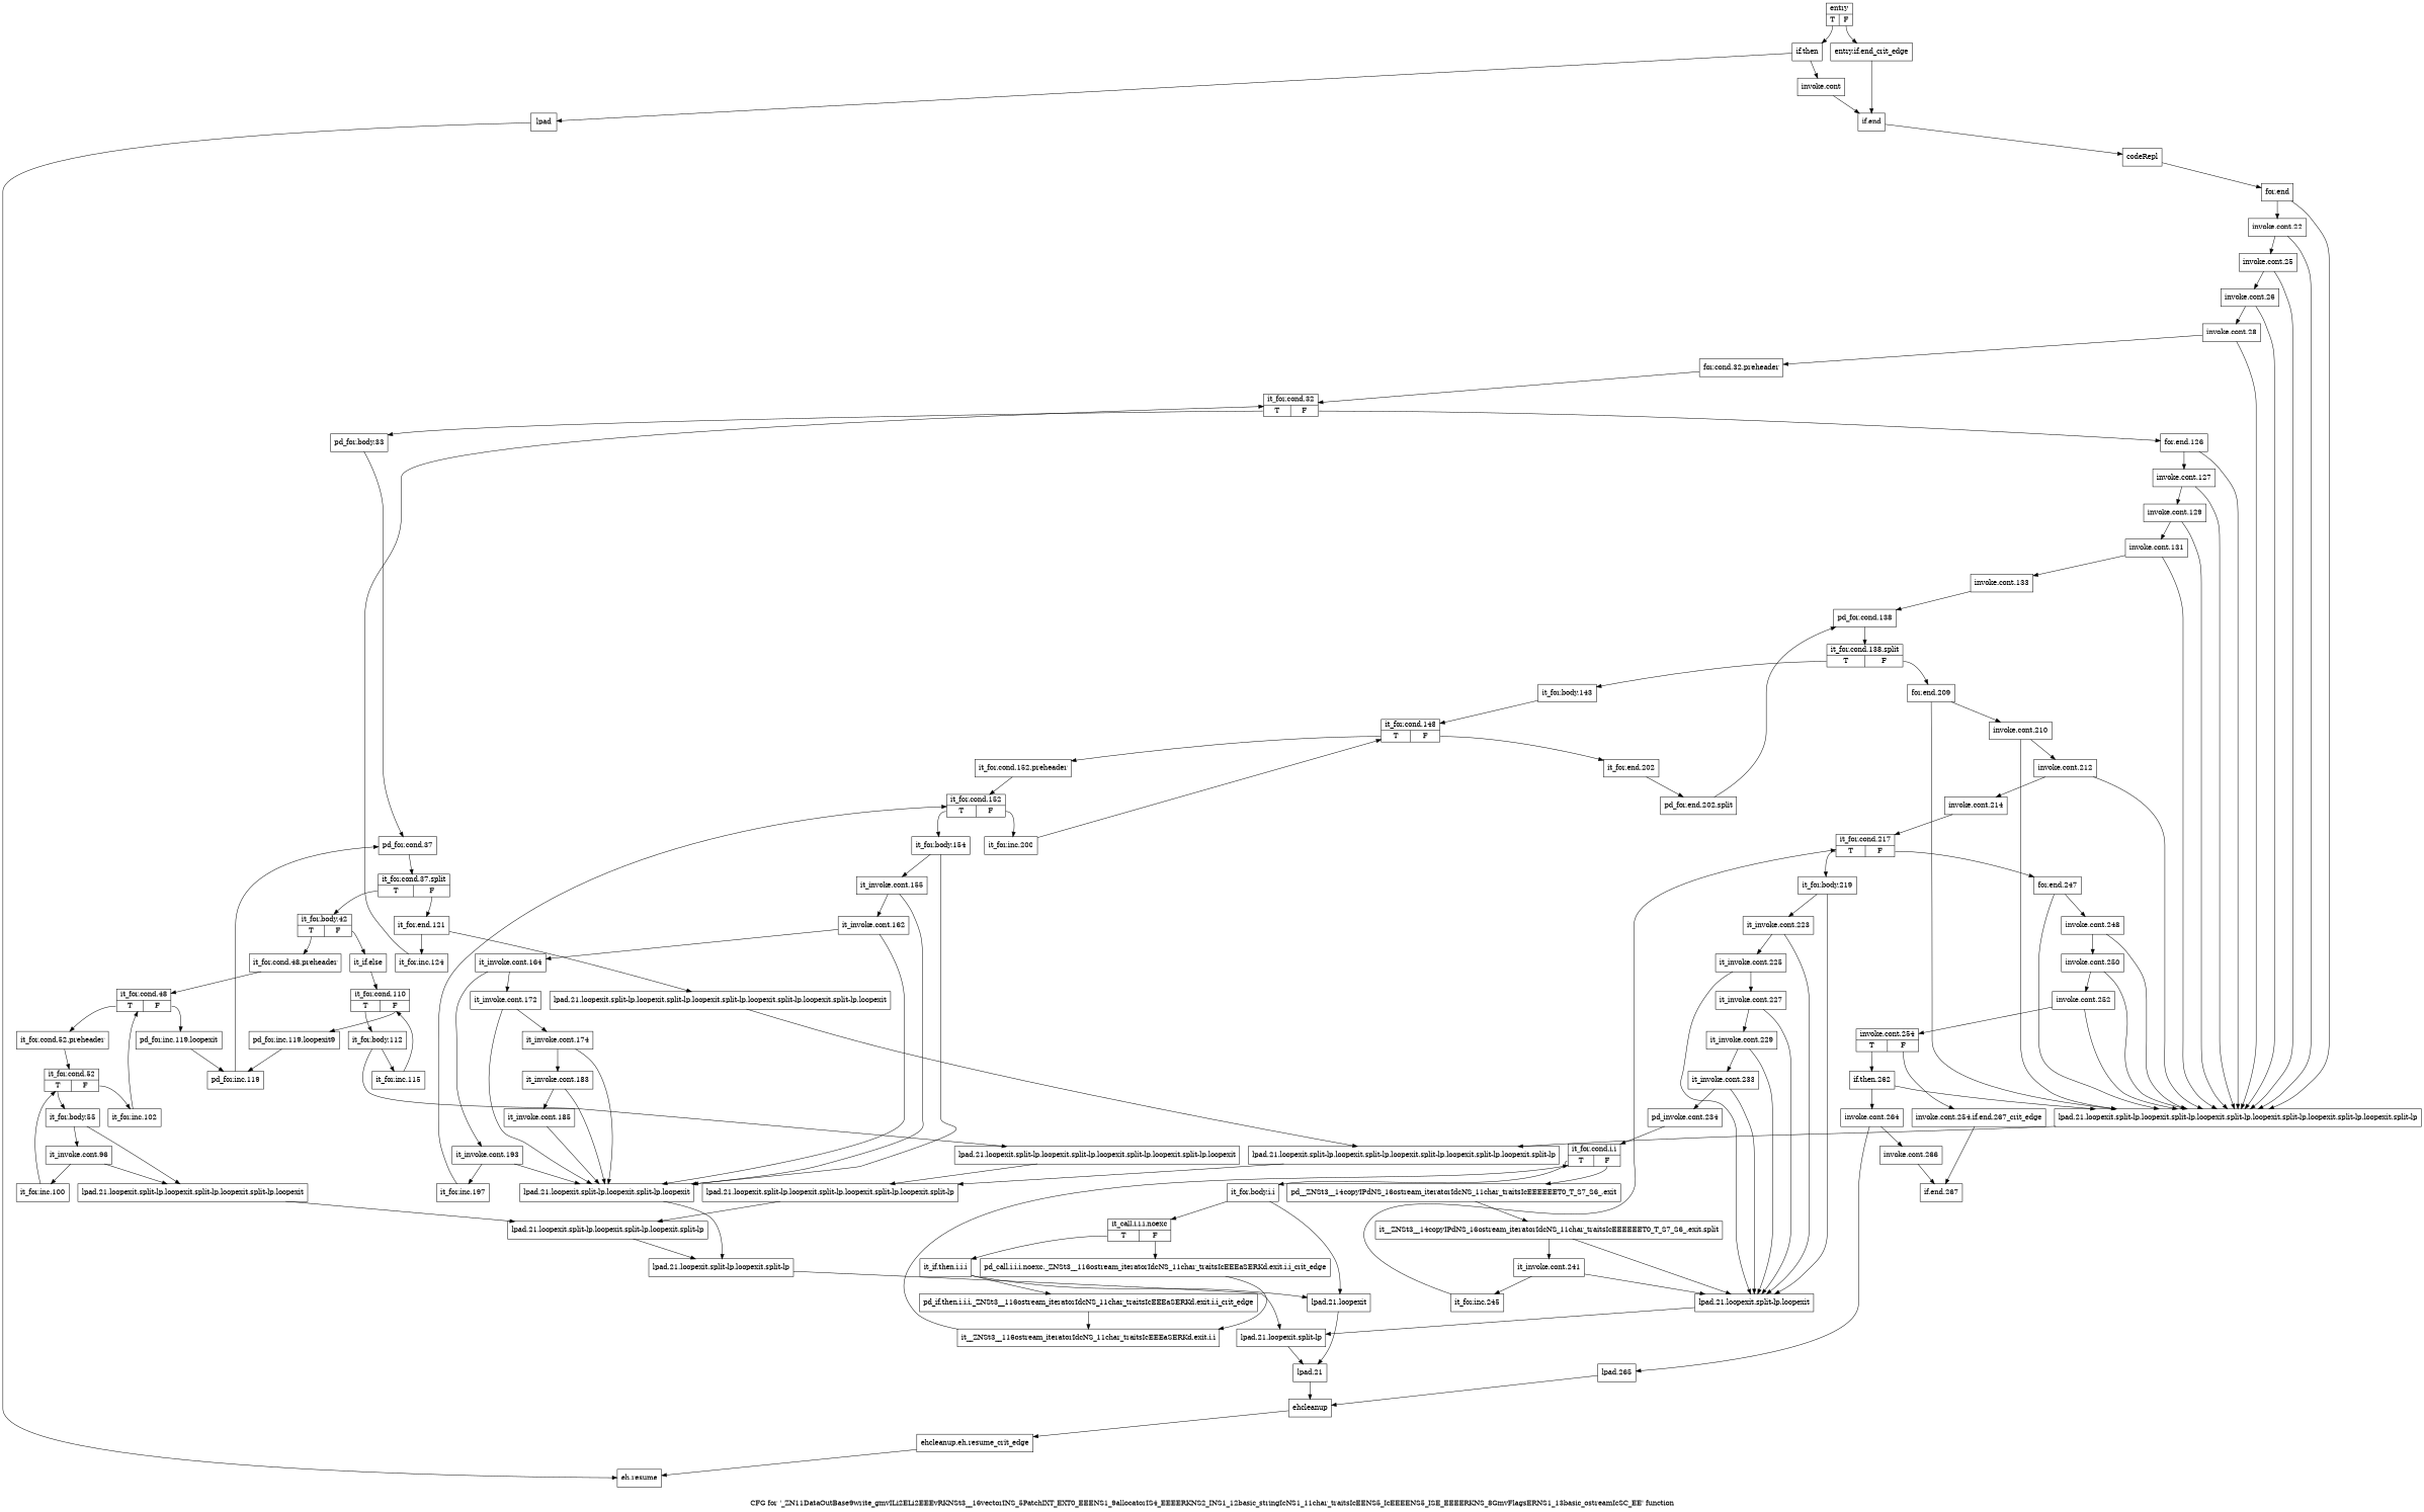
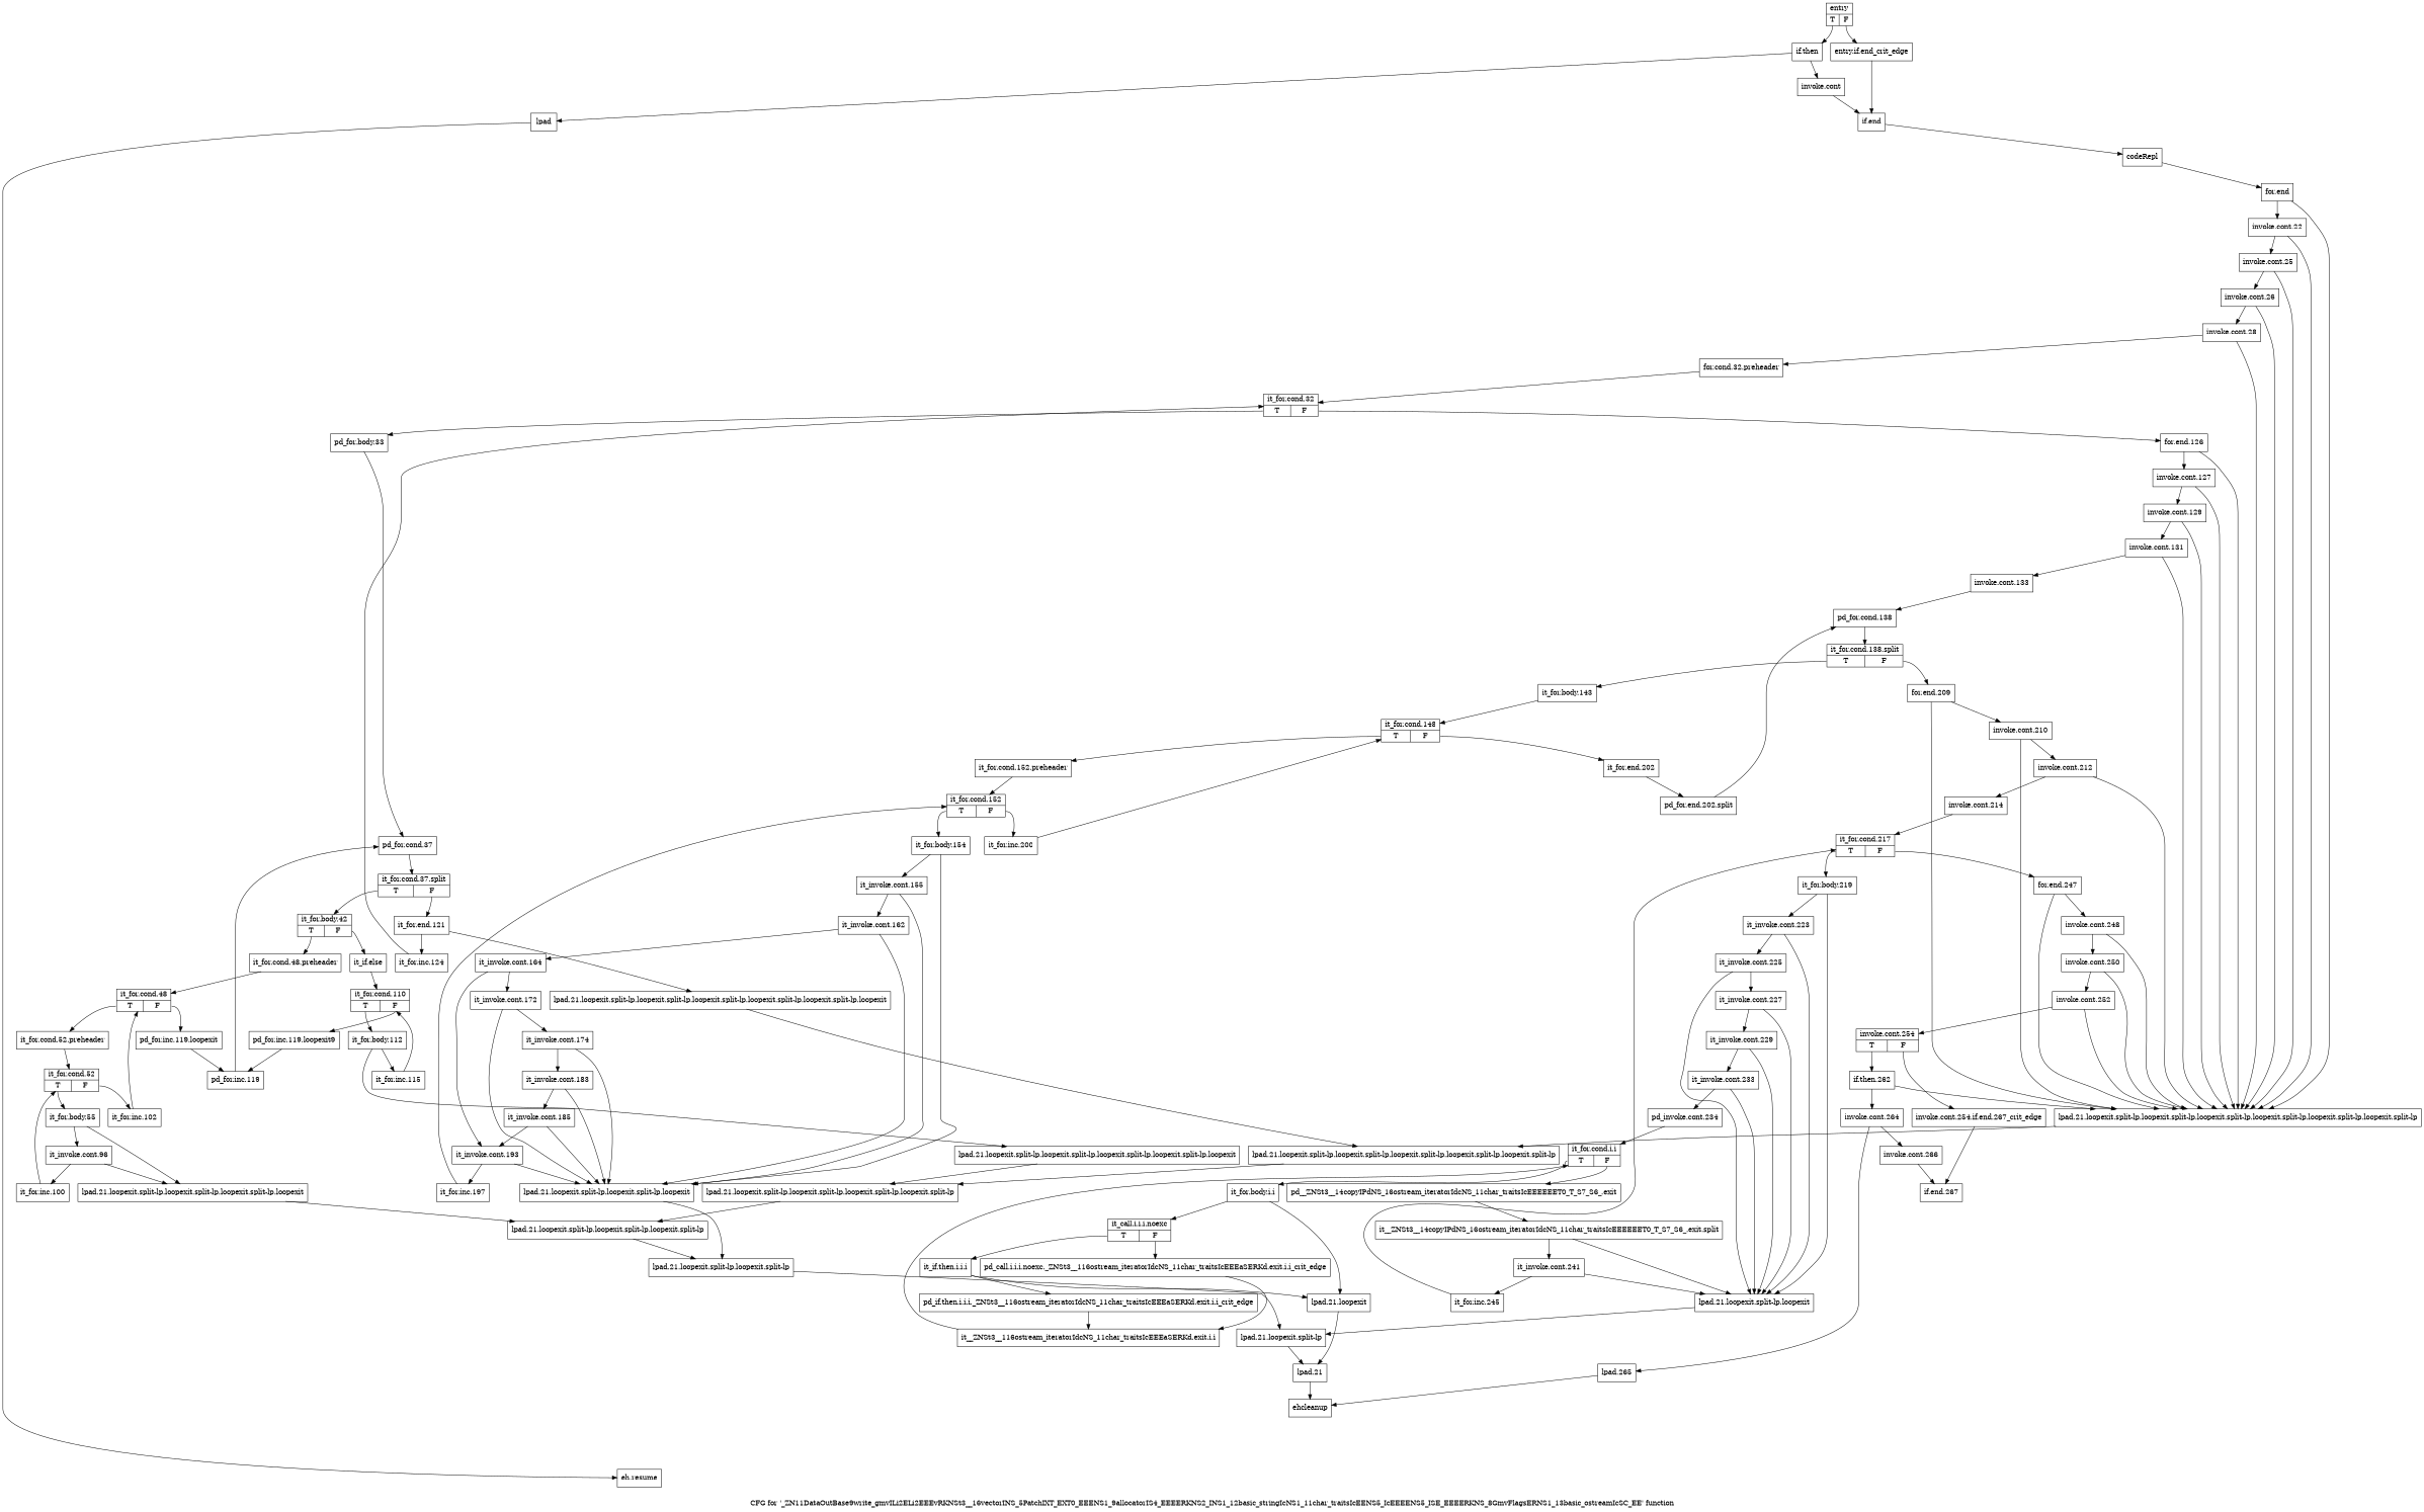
  digraph {
    label="CFG for '_ZN11DataOutBase9write_gmvILi2ELi2EEEvRKNSt3__16vectorINS_5PatchIXT_EXT0_EEENS1_9allocatorIS4_EEEERKNS2_INS1_12basic_stringIcNS1_11char_traitsIcEENS5_IcEEEENS5_ISE_EEEERKNS_8GmvFlagsERNS1_13basic_ostreamIcSC_EE' function"
    node [shape=record]
    n1 [label="{entry|{<s0>T|<s1>F}}"]
    n2 [label="{if.then}"]
    n3 [label="{entry.if.end_crit_edge}"]
    n4 [label="{invoke.cont}"]
    n5 [label="{lpad}"]
    n6 [label="{if.end}"]
    n7 [label="{eh.resume}"]
    n8 [label="{codeRepl}"]
    n9 [label="{for.end}"]
    n10 [label="{invoke.cont.22}"]
    n11 [label="{lpad.21.loopexit.split-lp.loopexit.split-lp.loopexit.split-lp.loopexit.split-lp.loopexit.split-lp.loopexit.split-lp}"]
    n12 [label="{invoke.cont.25}"]
    n13 [label="{lpad.21.loopexit.split-lp.loopexit.split-lp.loopexit.split-lp.loopexit.split-lp.loopexit.split-lp}"]
    n14 [label="{invoke.cont.26}"]
    n15 [label="{lpad.21.loopexit.split-lp.loopexit.split-lp.loopexit.split-lp.loopexit.split-lp}"]
    n16 [label="{invoke.cont.28}"]
    n17 [label="{for.cond.32.preheader}"]
    n18 [label="{it_for.cond.32|{<s0>T|<s1>F}}"]
    n19 [label="{pd_for.body.33}"]
    n20 [label="{for.end.126}"]
    n21 [label="{pd_for.cond.37}"]
    n22 [label="{invoke.cont.127}"]
    n23 [label="{it_for.cond.37.split|{<s0>T|<s1>F}}"]
    n24 [label="{invoke.cont.129}"]
    n25 [label="{it_for.body.42|{<s0>T|<s1>F}}"]
    n26 [label="{it_for.end.121}"]
    n27 [label="{it_for.cond.48.preheader}"]
    n28 [label="{it_if.else}"]
    n29 [label="{lpad.21.loopexit.split-lp.loopexit.split-lp.loopexit.split-lp.loopexit.split-lp.loopexit.split-lp.loopexit}"]
    n30 [label="{it_for.inc.124}"]
    n31 [label="{it_for.cond.48|{<s0>T|<s1>F}}"]
    n32 [label="{it_for.cond.110|{<s0>T|<s1>F}}"]
    n33 [label="{it_for.cond.52.preheader}"]
    n34 [label="{pd_for.inc.119.loopexit}"]
    n35 [label="{it_for.body.112}"]
    n36 [label="{pd_for.inc.119.loopexit9}"]
    n37 [label="{it_for.cond.52|{<s0>T|<s1>F}}"]
    n38 [label="{pd_for.inc.119}"]
    n39 [label="{it_for.body.55}"]
    n40 [label="{it_for.inc.102}"]
    n41 [label="{it_invoke.cont.96}"]
    n42 [label="{lpad.21.loopexit.split-lp.loopexit.split-lp.loopexit.split-lp.loopexit}"]
    n43 [label="{it_for.inc.100}"]
    n44 [label="{lpad.21.loopexit.split-lp.loopexit.split-lp.loopexit.split-lp}"]
    n45 [label="{lpad.21.loopexit.split-lp.loopexit.split-lp}"]
    n46 [label="{lpad.21.loopexit}"]
    n47 [label="{lpad.21}"]
    n48 [label="{ehcleanup}"]
-   n49 [label="{ehcleanup.eh.resume_crit_edge}"]
    n50 [label="{lpad.21.loopexit.split-lp.loopexit}"]
    n51 [label="{lpad.21.loopexit.split-lp}"]
    n52 [label="{lpad.21.loopexit.split-lp.loopexit.split-lp.loopexit}"]
    n53 [label="{lpad.21.loopexit.split-lp.loopexit.split-lp.loopexit.split-lp.loopexit.split-lp.loopexit}"]
    n54 [label="{it_for.inc.115}"]
    n55 [label="{invoke.cont.131}"]
    n56 [label="{invoke.cont.133}"]
    n57 [label="{pd_for.cond.138}"]
    n58 [label="{it_for.cond.138.split|{<s0>T|<s1>F}}"]
    n59 [label="{it_for.body.143}"]
    n60 [label="{for.end.209}"]
    n61 [label="{it_for.cond.148|{<s0>T|<s1>F}}"]
    n62 [label="{invoke.cont.210}"]
    n63 [label="{it_for.cond.152.preheader}"]
    n64 [label="{it_for.end.202}"]
    n65 [label="{invoke.cont.212}"]
    n66 [label="{it_for.cond.152|{<s0>T|<s1>F}}"]
    n67 [label="{pd_for.end.202.split}"]
    n68 [label="{it_for.body.154}"]
    n69 [label="{it_for.inc.200}"]
    n70 [label="{it_invoke.cont.155}"]
    n71 [label="{it_invoke.cont.162}"]
    n72 [label="{it_invoke.cont.164}"]
    n73 [label="{it_invoke.cont.172}"]
    n74 [label="{it_invoke.cont.193}"]
    n75 [label="{it_invoke.cont.174}"]
    n76 [label="{it_invoke.cont.183}"]
    n77 [label="{it_invoke.cont.185}"]
    n78 [label="{it_for.inc.197}"]
    n79 [label="{invoke.cont.214}"]
    n80 [label="{it_for.cond.217|{<s0>T|<s1>F}}"]
    n81 [label="{it_for.body.219}"]
    n82 [label="{for.end.247}"]
    n83 [label="{it_invoke.cont.223}"]
    n84 [label="{invoke.cont.248}"]
    n85 [label="{it_invoke.cont.225}"]
    n86 [label="{invoke.cont.250}"]
    n87 [label="{it_invoke.cont.227}"]
    n88 [label="{it_invoke.cont.229}"]
    n89 [label="{it_invoke.cont.233}"]
    n90 [label="{pd_invoke.cont.234}"]
    n91 [label="{it_for.cond.i.i|{<s0>T|<s1>F}}"]
    n92 [label="{it_for.body.i.i}"]
    n93 [label="{pd__ZNSt3__14copyIPdNS_16ostream_iteratorIdcNS_11char_traitsIcEEEEEET0_T_S7_S6_.exit}"]
    n94 [label="{it_call.i.i.i.noexc|{<s0>T|<s1>F}}"]
    n95 [label="{it__ZNSt3__14copyIPdNS_16ostream_iteratorIdcNS_11char_traitsIcEEEEEET0_T_S7_S6_.exit.split}"]
    n96 [label="{it_if.then.i.i.i}"]
    n97 [label="{pd_call.i.i.i.noexc._ZNSt3__116ostream_iteratorIdcNS_11char_traitsIcEEEaSERKd.exit.i.i_crit_edge}"]
    n98 [label="{it_invoke.cont.241}"]
    n99 [label="{pd_if.then.i.i.i._ZNSt3__116ostream_iteratorIdcNS_11char_traitsIcEEEaSERKd.exit.i.i_crit_edge}"]
    n100 [label="{it__ZNSt3__116ostream_iteratorIdcNS_11char_traitsIcEEEaSERKd.exit.i.i}"]
    n101 [label="{it_for.inc.245}"]
    n102 [label="{invoke.cont.252}"]
    n103 [label="{invoke.cont.254|{<s0>T|<s1>F}}"]
    n104 [label="{if.then.262}"]
    n105 [label="{invoke.cont.254.if.end.267_crit_edge}"]
    n106 [label="{invoke.cont.264}"]
    n107 [label="{if.end.267}"]
    n108 [label="{invoke.cont.266}"]
    n109 [label="{lpad.265}"]
    n1 -> n2 [tailport=s0]
    n1 -> n3 [tailport=s1]
    n2 -> n4
    n2 -> n5
    n3 -> n6
    n4 -> n6
    n5 -> n7
    n6 -> n8
    n8 -> n9
    n9 -> n10
    n9 -> n11
    n10 -> n11
    n10 -> n12
    n11 -> n13
    n12 -> n11
    n12 -> n14
    n13 -> n15
    n14 -> n11
    n14 -> n16
    n15 -> n44
    n16 -> n11
    n16 -> n17
    n17 -> n18
    n18 -> n19 [tailport=s0]
    n18 -> n20 [tailport=s1]
    n19 -> n21
    n20 -> n11
    n20 -> n22
    n21 -> n23
    n22 -> n11
    n22 -> n24
    n23 -> n25 [tailport=s0]
    n23 -> n26 [tailport=s1]
    n24 -> n11
    n24 -> n55
    n25 -> n27 [tailport=s0]
    n25 -> n28 [tailport=s1]
    n26 -> n29
    n26 -> n30
    n27 -> n31
    n28 -> n32
    n29 -> n13
    n30 -> n18
    n31 -> n33 [tailport=s0]
    n31 -> n34 [tailport=s1]
    n32 -> n35 [tailport=s0]
    n32 -> n36 [tailport=s1]
    n33 -> n37
    n34 -> n38
    n35 -> n53
    n35 -> n54
    n36 -> n38
    n37 -> n39 [tailport=s0]
    n37 -> n40 [tailport=s1]
    n38 -> n21
    n39 -> n41
    n39 -> n42
    n40 -> n31
    n41 -> n42
    n41 -> n43
    n42 -> n44
    n43 -> n37
    n44 -> n45
    n45 -> n51
    n46 -> n47
    n47 -> n48
-   n48 -> n49
-   n49 -> n7
    n50 -> n51
    n51 -> n47
    n52 -> n45
    n53 -> n15
    n54 -> n32
    n55 -> n11
    n55 -> n56
    n56 -> n57
    n57 -> n58
    n58 -> n59 [tailport=s0]
    n58 -> n60 [tailport=s1]
    n59 -> n61
    n60 -> n11
    n60 -> n62
    n61 -> n63 [tailport=s0]
    n61 -> n64 [tailport=s1]
    n62 -> n11
    n62 -> n65
    n63 -> n66
    n64 -> n67
    n65 -> n11
    n65 -> n79
    n66 -> n68 [tailport=s0]
    n66 -> n69 [tailport=s1]
    n67 -> n57
    n68 -> n52
    n68 -> n70
    n69 -> n61
    n70 -> n52
    n70 -> n71
    n71 -> n52
    n71 -> n72
    n72 -> n73
    n72 -> n74
    n73 -> n52
    n73 -> n75
    n74 -> n52
    n74 -> n78
    n75 -> n52
    n75 -> n76
    n76 -> n52
    n76 -> n77
    n77 -> n52
+   n77 -> n74
    n78 -> n66
    n79 -> n80
    n80 -> n81 [tailport=s0]
    n80 -> n82 [tailport=s1]
    n81 -> n50
    n81 -> n83
    n82 -> n11
    n82 -> n84
    n83 -> n50
    n83 -> n85
    n84 -> n11
    n84 -> n86
    n85 -> n50
    n85 -> n87
    n86 -> n11
    n86 -> n102
    n87 -> n50
    n87 -> n88
    n88 -> n50
    n88 -> n89
    n89 -> n50
    n89 -> n90
    n90 -> n91
    n91 -> n92 [tailport=s0]
    n91 -> n93 [tailport=s1]
    n92 -> n46
    n92 -> n94
    n93 -> n95
    n94 -> n96 [tailport=s0]
    n94 -> n97 [tailport=s1]
    n95 -> n50
    n95 -> n98
    n96 -> n46
    n96 -> n99
    n97 -> n100
    n98 -> n50
    n98 -> n101
    n99 -> n100
    n100 -> n91
    n101 -> n80
    n102 -> n11
    n102 -> n103
    n103 -> n104 [tailport=s0]
    n103 -> n105 [tailport=s1]
    n104 -> n11
    n104 -> n106
    n105 -> n107
    n106 -> n108
    n106 -> n109
    n108 -> n107
    n109 -> n48
  }
